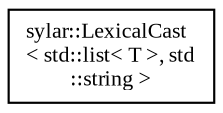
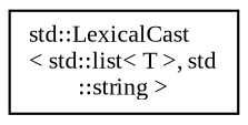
  digraph {
    rankdir=LR
    fontname="Liberation Serif"
-   n1 [color=black fillcolor=white fontname="Liberation Serif" fontsize=10 height=0.2 label="sylar::LexicalCast\l\< std::list\< T \>, std\l::string \>" shape=record style=filled width=0.4]
+   n1 [color=black fillcolor=white fontname="Liberation Serif" fontsize=10 height=0.2 label="std::LexicalCast\l\< std::list\< T \>, std\l::string \>" shape=record style=filled width=0.4]
  }
